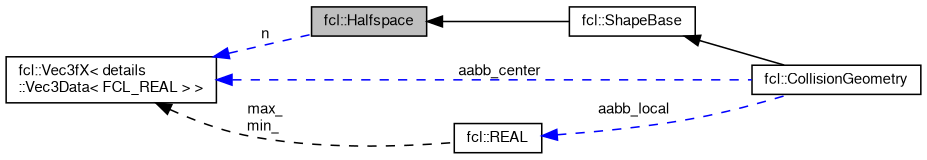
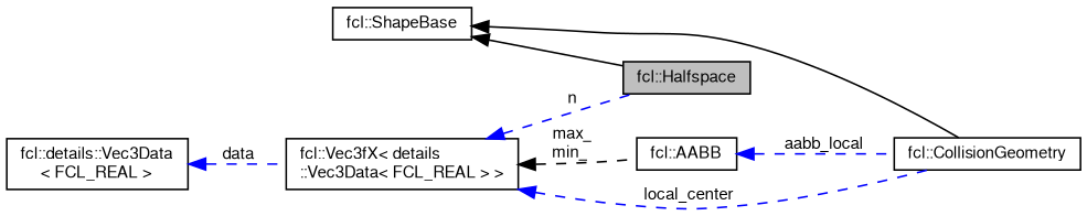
  digraph {
    rankdir=LR
    node [color=black fillcolor=white fontname=FreeSans fontsize=10 shape=record style=filled]
    edge [color=blue dir=back fontname=FreeSans fontsize=10 labelfontname=FreeSans labelfontsize=10 style=dashed]
    n1 [fillcolor=grey75 fontcolor=black height=0.2 label="fcl::Halfspace" width=0.4]
    n2 [height=0.2 label="fcl::ShapeBase" width=0.4]
    n3 [height=0.2 label="fcl::CollisionGeometry" width=0.4]
    n4 [height=0.2 label="fcl::Vec3fX\< details\l::Vec3Data\< FCL_REAL \> \>" width=0.4]
-   n5 [height=0.2 label="fcl::REAL" width=0.4]
-   n1 -> n2 [color=black style=solid]
+   n5 [height=0.2 label="fcl::AABB" width=0.4]
+   n6 [height=0.2 label="fcl::details::Vec3Data\l\< FCL_REAL \>" width=0.4]
+   n2 -> n1 [color=black style=solid]
    n2 -> n3 [color=black style=solid]
    n4 -> n1 [label=" n"]
-   n4 -> n3 [label=" aabb_center"]
+   n4 -> n3 [label=" local_center"]
    n4 -> n5 [color=black label=" max_\nmin_"]
    n5 -> n3 [label=" aabb_local"]
+   n6 -> n4 [label=" data"]
  }
